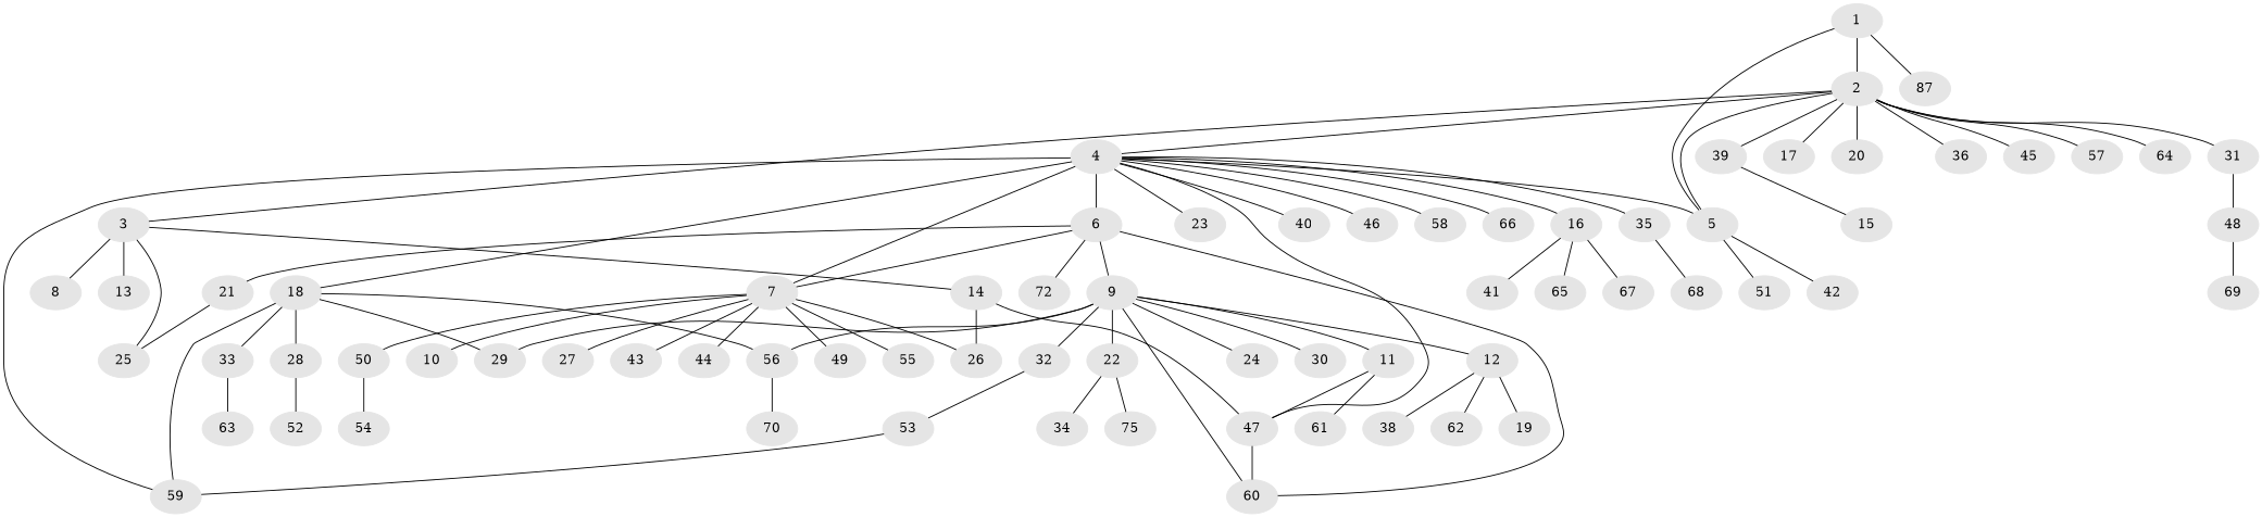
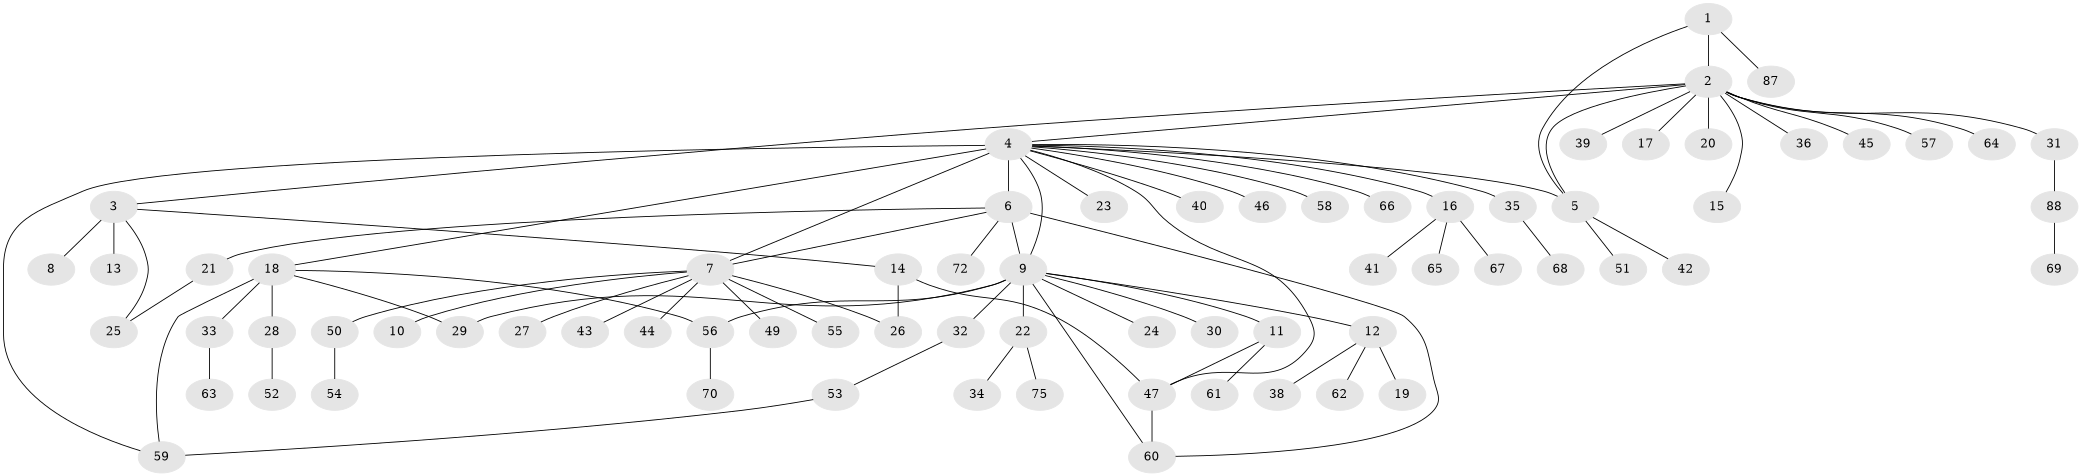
  graph {
    node [color=gray90 style=filled]
    edge [weight=1.0]
    1
    2
    5
    n4 [label=87]
    3
    4
    15
    17
    20
    31
    36
    39
    45
    57
    64
    42
    51
    8
    13
    14
    25
    6
    7
    9
    16
    18
    23
    35
    40
    46
    47
    58
    59
    66
-   48
+   48 [label=88]
    26
    21
    60
    72
    10
    27
    43
    44
    49
    50
    55
    11
    12
    22
    24
    29
    30
    32
    56
    41
    65
    67
    28
    33
    68
    54
    61
    19
    38
    62
    34
    n67 [label=75]
    53
    70
    52
    63
    69
    1 -- 2
    1 -- 5
    1 -- n4
    2 -- 5
    2 -- 3
    2 -- 4
-   39 -- 15
+   2 -- 15
    2 -- 17
    2 -- 20
    2 -- 31
    2 -- 36
    2 -- 39
    2 -- 45
    2 -- 57
    2 -- 64
    5 -- 42
    5 -- 51
    3 -- 8 [weight=3.0]
    3 -- 13
    3 -- 14
    3 -- 25
    4 -- 5
    4 -- 6 [weight=12.0]
    4 -- 7
+   4 -- 9
    4 -- 16
    4 -- 18
    4 -- 23
    4 -- 35
    4 -- 40
    4 -- 46
    4 -- 47
    4 -- 58
    4 -- 59
    4 -- 66
    31 -- 48
    14 -- 47
    14 -- 26 [weight=6.0]
    6 -- 7
    6 -- 9
    6 -- 21
    6 -- 60
    6 -- 72
    7 -- 26
    7 -- 10
    7 -- 27
    7 -- 43
    7 -- 44
    7 -- 49
    7 -- 50
    7 -- 55
    9 -- 60
    9 -- 11
    9 -- 12
    9 -- 22
    9 -- 24
    9 -- 29 [weight=6.0]
    9 -- 30
    9 -- 32
    9 -- 56
    16 -- 41
    16 -- 65
    16 -- 67
    18 -- 59
    18 -- 29
    18 -- 56
    18 -- 28 [weight=8.0]
    18 -- 33
    35 -- 68
    47 -- 60
    48 -- 69
    21 -- 25
    50 -- 54
    11 -- 47
    11 -- 61
    12 -- 19
    12 -- 38
    12 -- 62
    22 -- 34
    22 -- n67
    32 -- 53
    56 -- 70
    28 -- 52
    33 -- 63
    53 -- 59
  }
